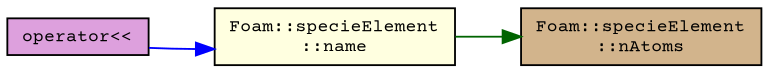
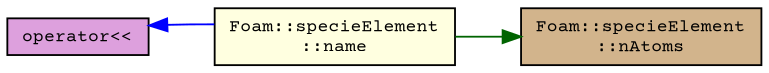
  digraph {
    fontname="Courier Prime"
    rankdir=LR
    node [color=black fontname="Courier Prime" fontsize=10 shape=record style=filled]
    edge [fontname="Courier Prime" fontsize=10 labelfontname=Helvetica labelfontsize=10 style=solid]
    n1 [fillcolor=plum fontcolor=black height=0.2 label="operator\<\<" width=0.4]
    n2 [fillcolor=lightyellow height=0.2 label="Foam::specieElement\l::name" width=0.4]
    n3 [fillcolor=tan height=0.2 label="Foam::specieElement\l::nAtoms" width=0.4]
-   n1 -> n2 [color=blue]
+   n2 -> n1 [color=blue]
    n2 -> n3 [color=darkgreen]
  }
